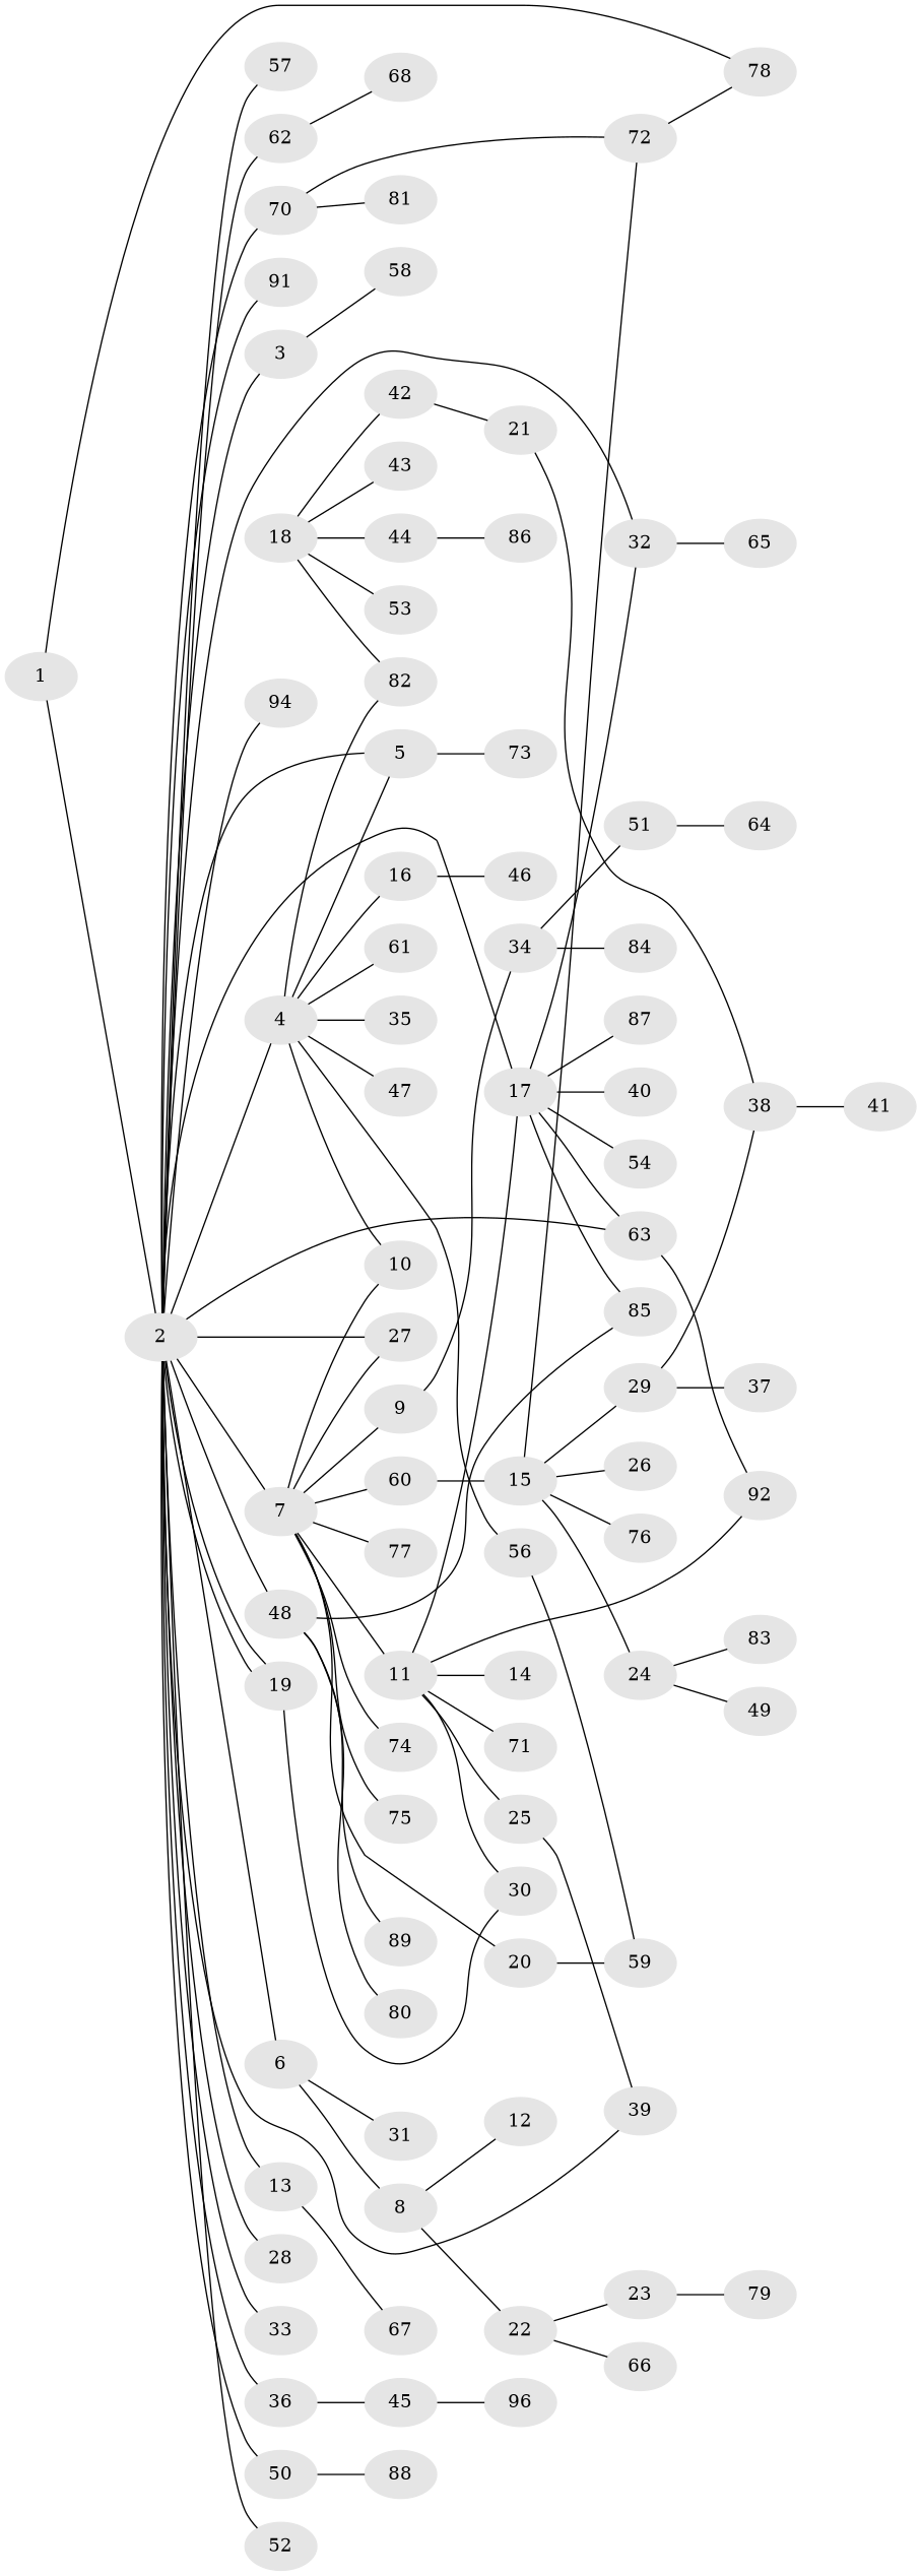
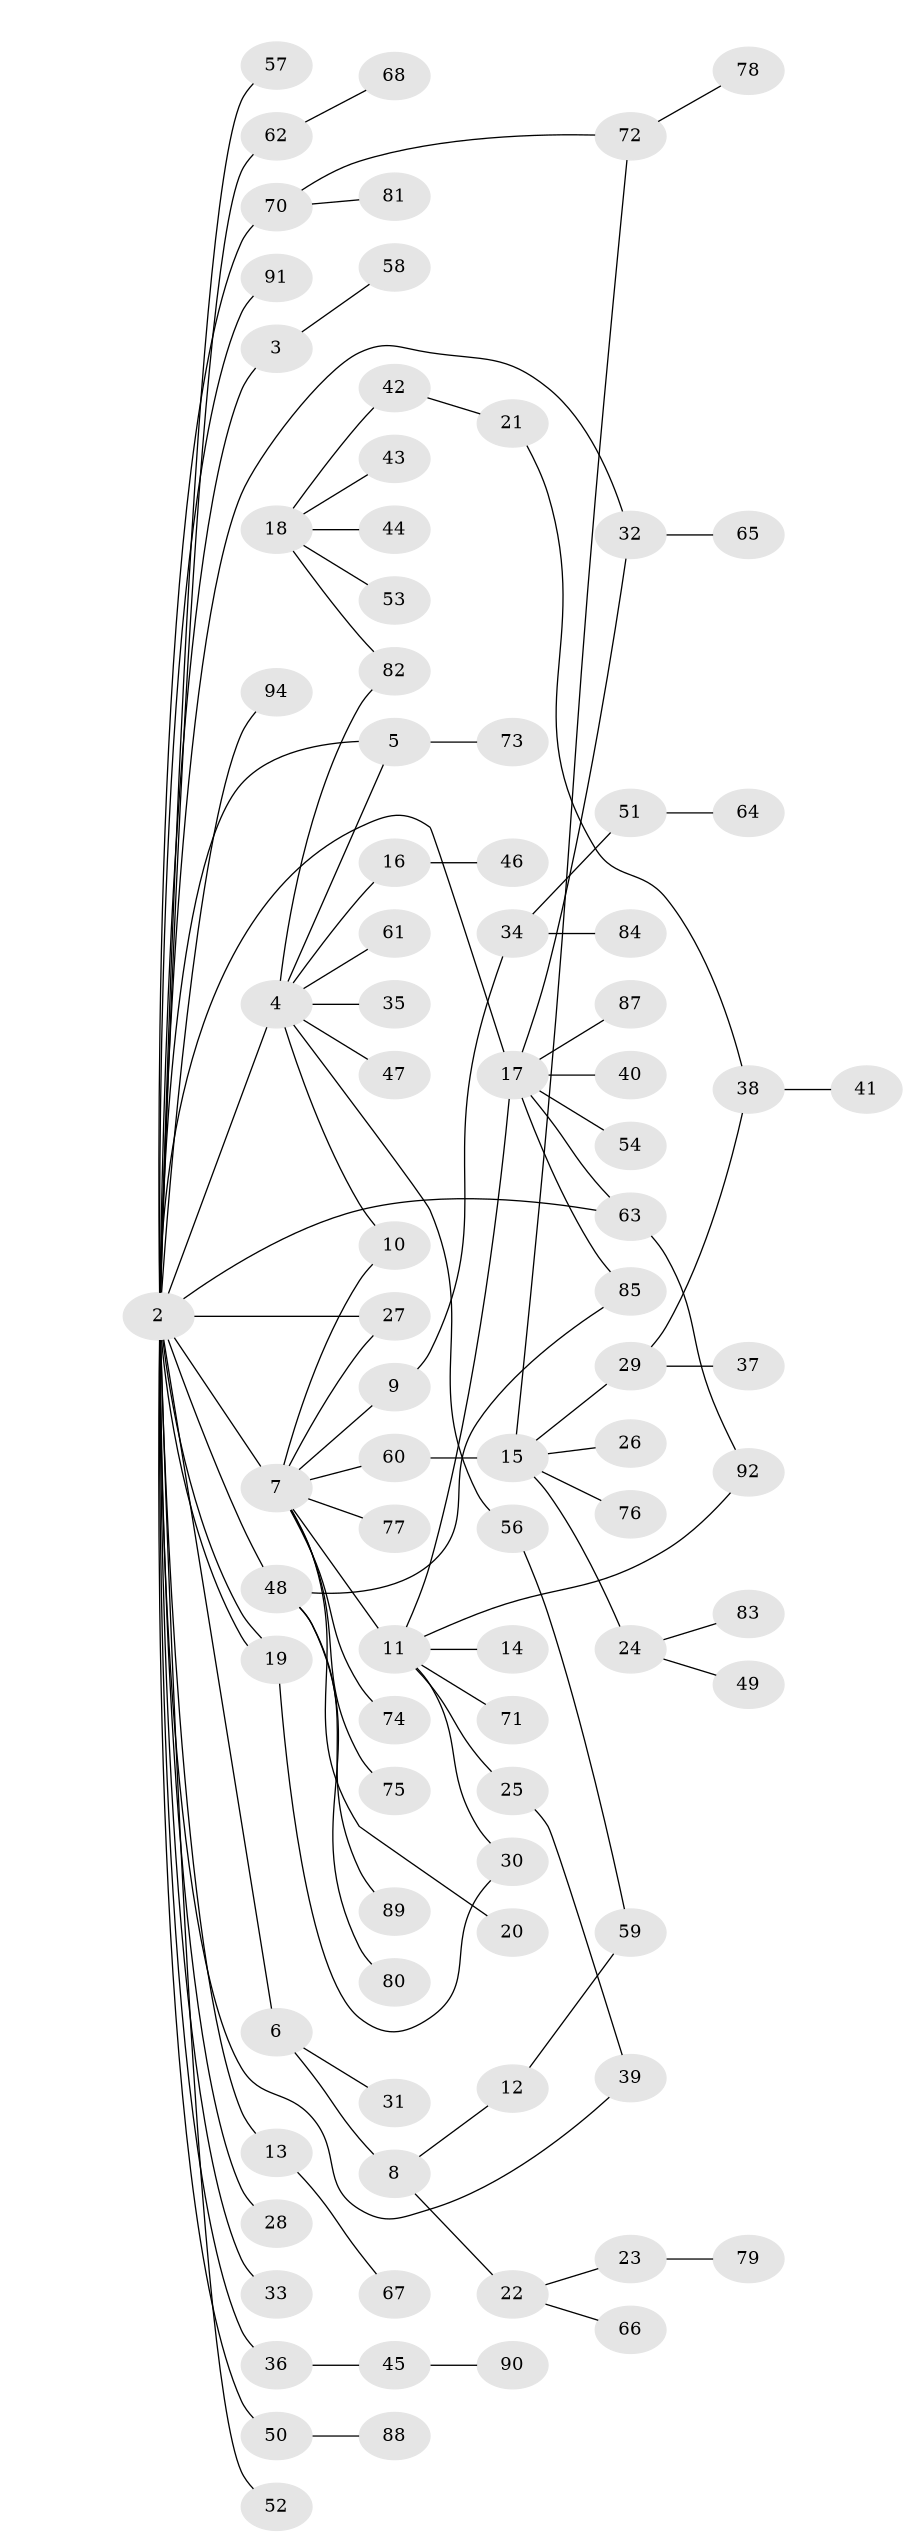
  graph {
    rankdir=LR
    node [color=gray90 style=filled]
-   1
    2
    78
    3
    4
    5
    6
    7
    13
    17
    19
    27
    28
    32
    33
    36
    39
    48
    50
    52
    57
    62
    63
    70
    91
    n26 [label=94]
    18
    82
    42
    43
    44
    53
    58
    10
    16
    35
    47
    56
    61
    73
    8
    31
    9
    11
    20
    60
    74
    75
    77
    67
    40
    54
    85
    87
    30
    65
    45
    80
    89
    88
    68
    92
    72
    81
    46
    59
    12
    22
    34
    14
    25
    71
    15
    23
    66
    51
    84
    24
    26
    29
    76
    49
    83
    38
    37
    21
-   86
    41
    79
    64
-   90 [label=96]
-   1 -- 2
-   1 -- 78
+   90
    2 -- 3
    2 -- 4
    2 -- 5
    2 -- 6
    2 -- 7
    2 -- 13
    2 -- 17
    2 -- 19
    2 -- 19
    2 -- 27
    2 -- 28
    2 -- 32
    2 -- 33
    2 -- 36
    2 -- 39
    2 -- 48
    2 -- 50
    2 -- 52
    2 -- 57
    2 -- 62
    2 -- 63
    2 -- 70
    2 -- 91
    2 -- n26
    3 -- 58
    4 -- 5
    4 -- 82
    4 -- 10
    4 -- 16
    4 -- 35
    4 -- 47
    4 -- 56
    4 -- 61
    5 -- 73
    6 -- 8
    6 -- 31
    7 -- 27
    7 -- 10
    7 -- 9
    7 -- 11
    7 -- 20
    7 -- 60
    7 -- 74
    7 -- 75
    7 -- 77
    13 -- 67
    17 -- 32
    17 -- 63
    17 -- 40
    17 -- 54
    17 -- 85
    17 -- 87
    19 -- 30
    32 -- 65
    36 -- 45
    48 -- 85
    48 -- 80
    48 -- 89
    50 -- 88
    62 -- 68
    63 -- 92
    70 -- 72
    70 -- 81
    18 -- 82
    18 -- 42
    18 -- 43
    18 -- 44
    18 -- 53
    42 -- 21
-   44 -- 86
    16 -- 46
    56 -- 59
    8 -- 12
    8 -- 22
    9 -- 34
    11 -- 17
    11 -- 30
    11 -- 92
    11 -- 14
    11 -- 25
    11 -- 71
    60 -- 15
    45 -- 90
    72 -- 78
-   20 -- 59
+   12 -- 59
    22 -- 23
    22 -- 66
    34 -- 51
    34 -- 84
    25 -- 39
    15 -- 72
    15 -- 24
    15 -- 26
    15 -- 29
    15 -- 76
    23 -- 79
    51 -- 64
    24 -- 49
    24 -- 83
    29 -- 38
    29 -- 37
    38 -- 41
    21 -- 38
  }
